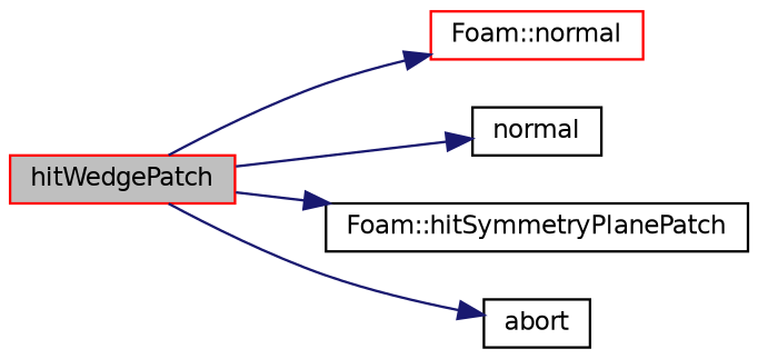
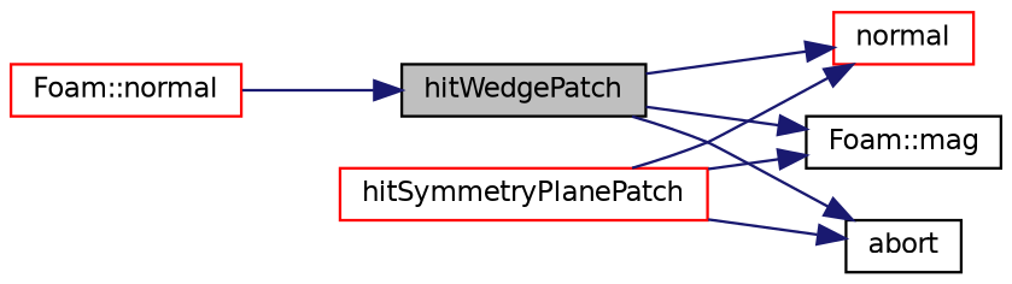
  digraph {
    rankdir=LR
    node [color=black fontname=Helvetica fontsize=10 shape=record]
    edge [color=midnightblue fontname=Helvetica fontsize=10 labelfontname=Helvetica labelfontsize=10 style=solid]
-   n1 [color=red fillcolor=grey75 fontcolor=black height=0.2 label=hitWedgePatch style=filled width=0.4]
+   n1 [fillcolor=grey75 fontcolor=black height=0.2 label=hitWedgePatch style=filled width=0.4]
    n2 [color=red height=0.2 label="Foam::normal" width=0.4]
-   n3 [height=0.2 label=normal width=0.4]
-   n4 [height=0.2 label="Foam::hitSymmetryPlanePatch" width=0.4]
+   n3 [color=red height=0.2 label=normal width=0.4]
+   n4 [height=0.2 label="Foam::mag" width=0.4]
    n5 [height=0.2 label=abort width=0.4]
-   n1 -> n2
+   n6 [color=red height=0.2 label=hitSymmetryPlanePatch width=0.4]
+   n2 -> n1
    n1 -> n3
    n1 -> n4
    n1 -> n5
+   n6 -> n3
+   n6 -> n4
+   n6 -> n5
  }
